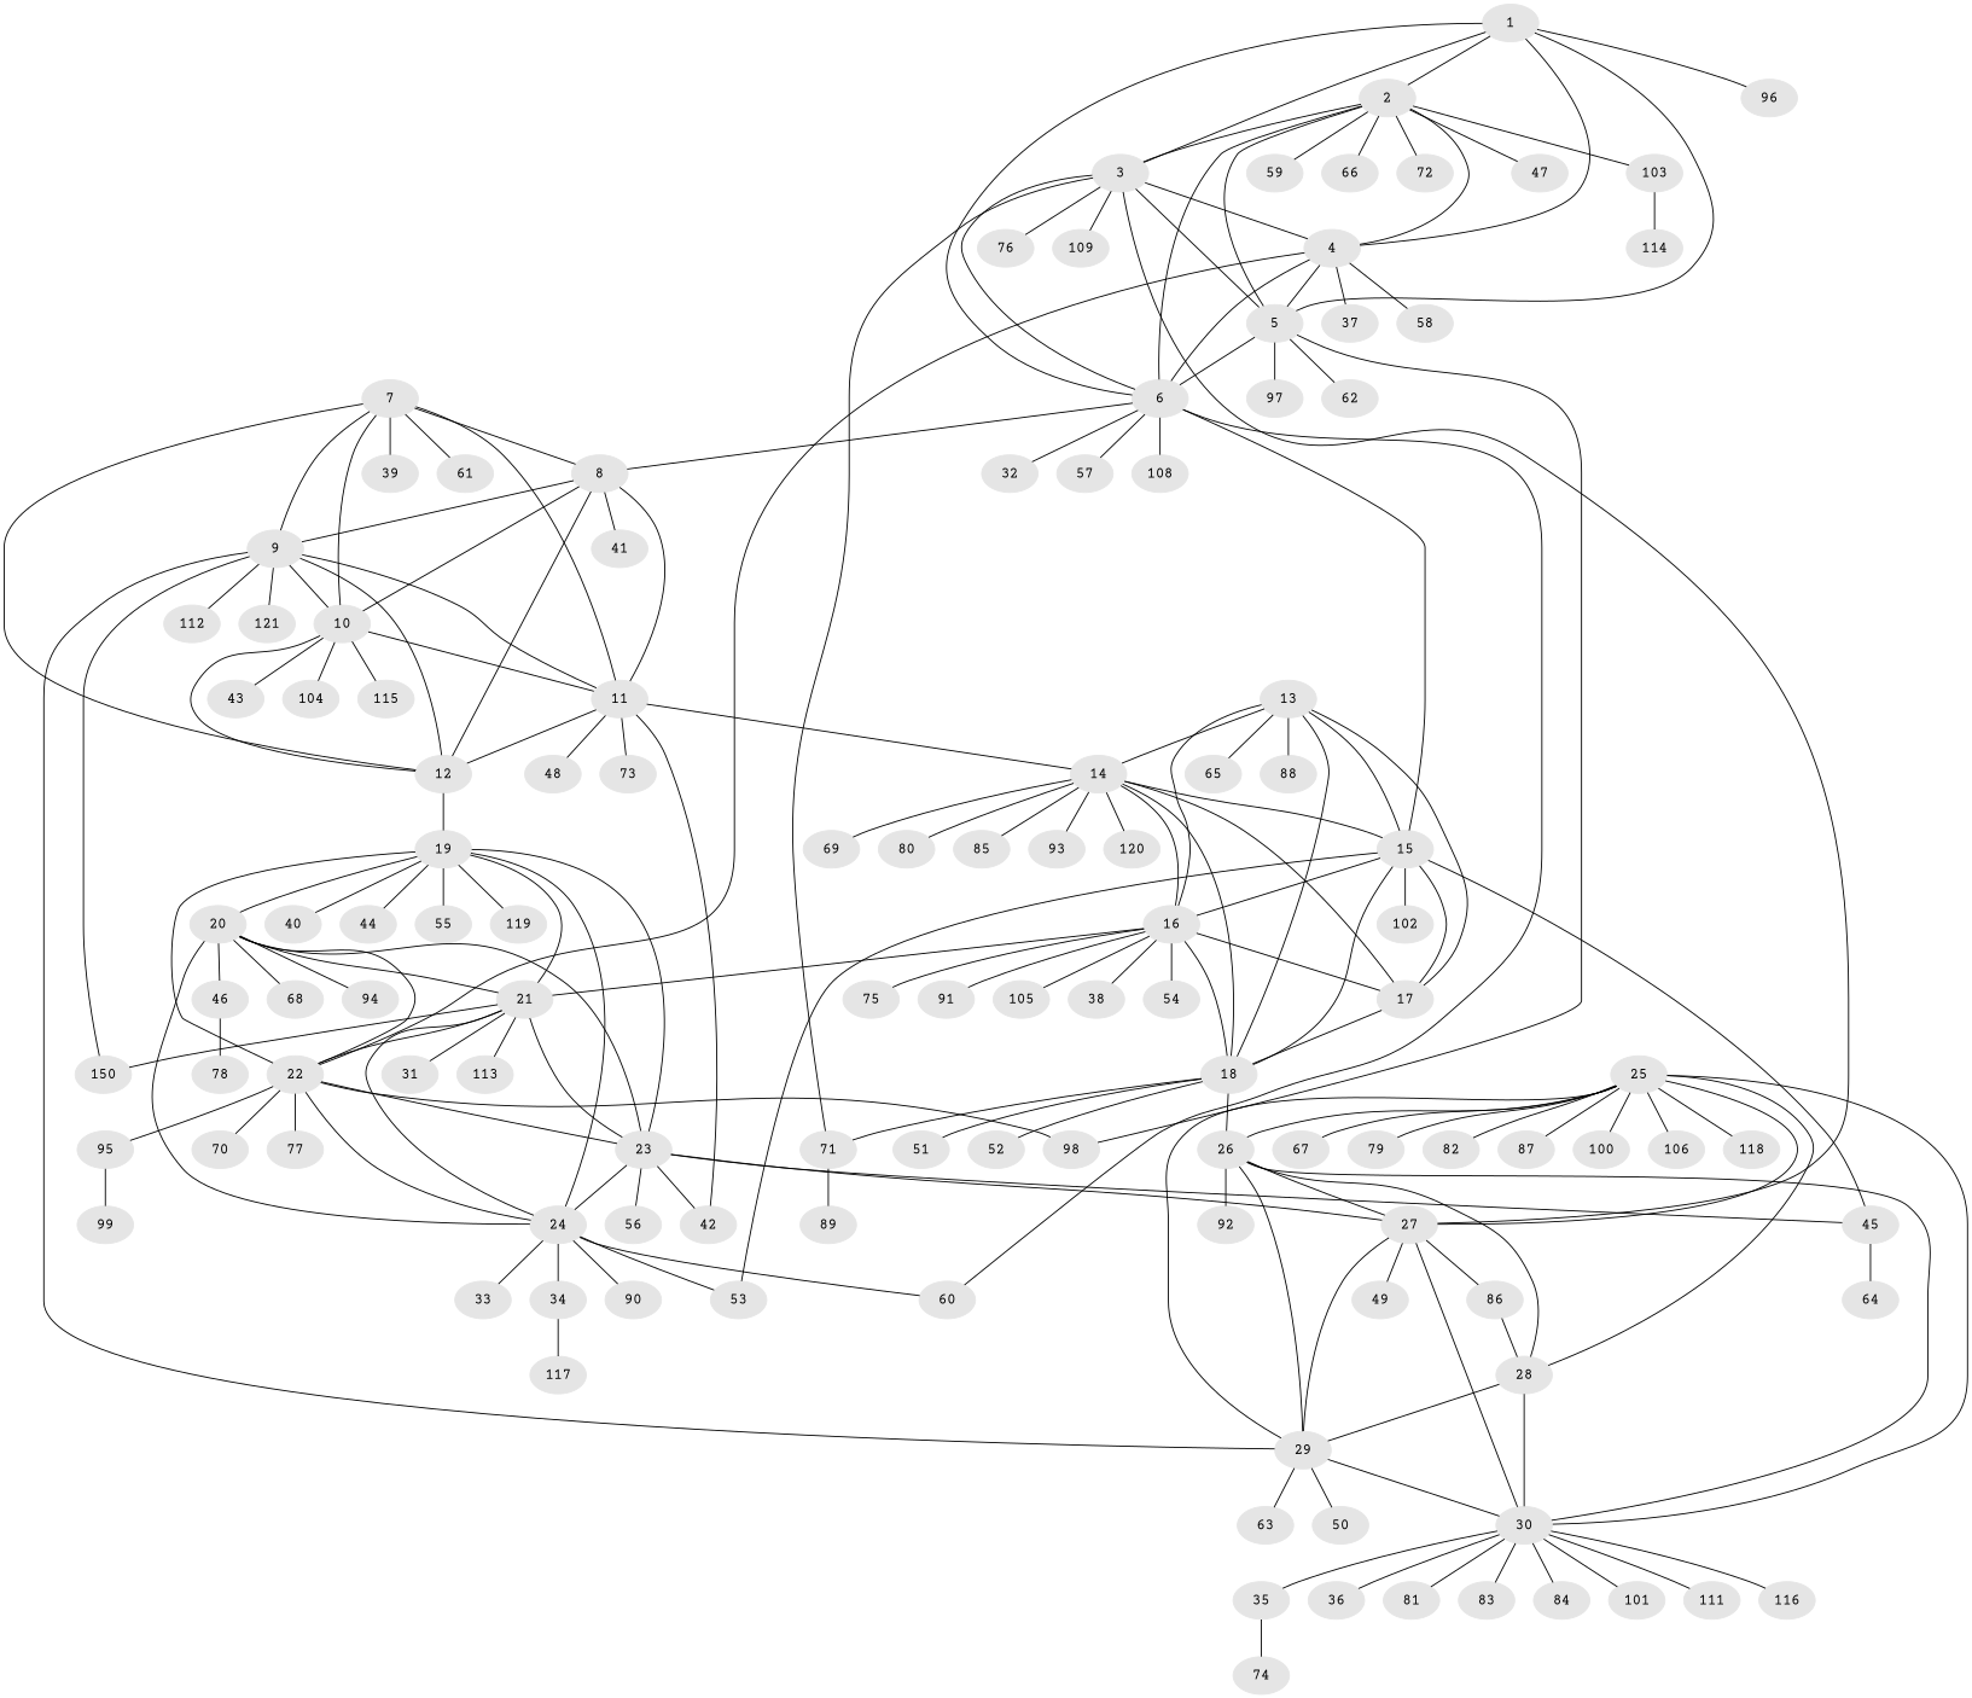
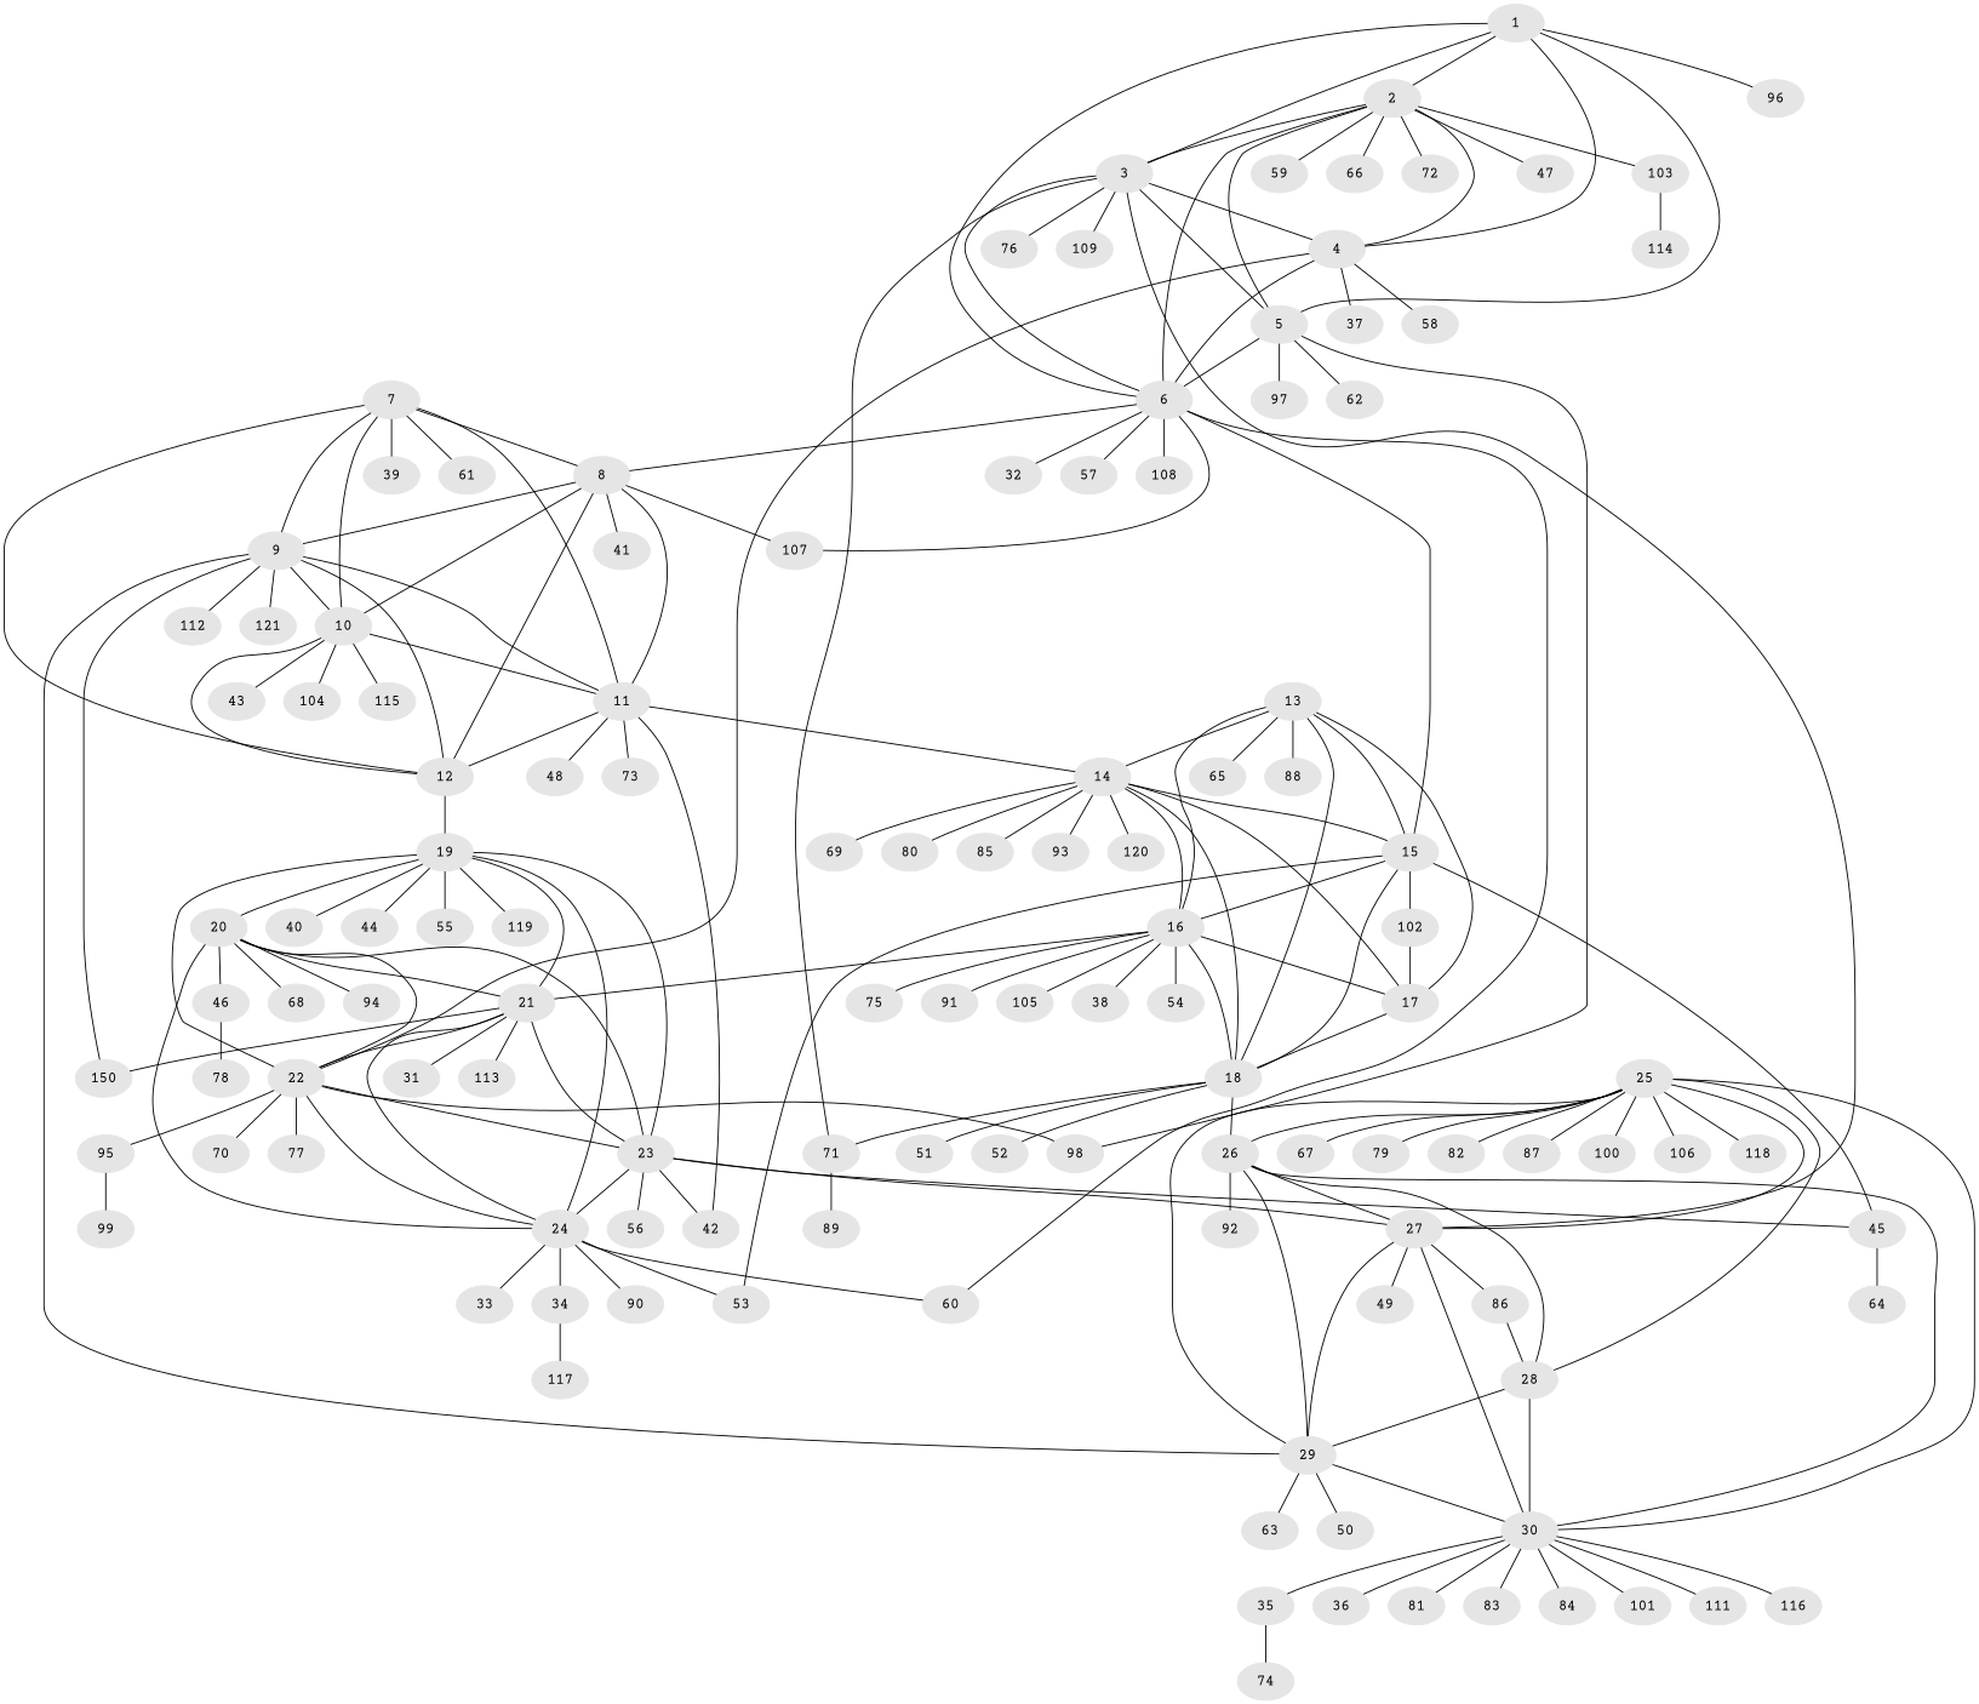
  graph {
    fontname="Courier Prime"
    node [color=gray90 fontname="Courier Prime" style=filled]
    edge [fontname="Courier Prime"]
    1
    2
    3
    4
    5
    6
    96
    47
    59
    66
    72
    103
    27
    71
    76
    109
    22
    37
    58
    62
    97
    98
    8
    15
    32
    57
    60
+   107
    108
    114
    29
    30
    49
    86
    89
    23
    24
    70
    77
    95
    9
    10
    11
    12
    41
    16
    17
    18
    45
    53
    102
    7
    39
    61
    n55 [label=150]
    112
    121
    43
    104
    115
    14
    42
    48
    73
    19
    50
    63
    69
    80
    85
    93
    120
    21
    20
    40
    44
    55
    119
    13
    65
    88
    38
    54
    75
    91
    105
    26
    51
    52
    64
    31
    113
    28
    92
    46
    68
    94
    56
    33
    34
    90
    78
    99
    117
    25
    67
    79
    82
    87
    100
    106
    118
    35
    36
    81
    83
    84
    101
    111
    116
    74
    1 -- 2
    1 -- 3
    1 -- 4
    1 -- 5
    1 -- 6
    1 -- 96
    2 -- 3
    2 -- 4
    2 -- 5
    2 -- 6
    2 -- 47
    2 -- 59
    2 -- 66
    2 -- 72
    2 -- 103
    3 -- 4
    3 -- 5
    3 -- 6
    3 -- 27
    3 -- 71
    3 -- 76
    3 -- 109
-   4 -- 5
    4 -- 6
    4 -- 22
    4 -- 37
    4 -- 58
    5 -- 6
    5 -- 62
    5 -- 97
    5 -- 98
    6 -- 8
    6 -- 15
    6 -- 32
    6 -- 57
    6 -- 60
+   6 -- 107
    6 -- 108
    103 -- 114
    27 -- 29
    27 -- 30
    27 -- 49
    27 -- 86
    71 -- 89
    22 -- 98
    22 -- 23
    22 -- 24
    22 -- 70
    22 -- 77
    22 -- 95
+   8 -- 107
    8 -- 9
    8 -- 10
    8 -- 11
    8 -- 12
    8 -- 41
    15 -- 16
-   15 -- 17
+   102 -- 17
    15 -- 18
    15 -- 45
    15 -- 53
    15 -- 102
    29 -- 30
    29 -- 50
    29 -- 63
    30 -- 35
    30 -- 36
    30 -- 81
    30 -- 83
    30 -- 84
    30 -- 101
    30 -- 111
    30 -- 116
    86 -- 28
    23 -- 27
    23 -- 24
    23 -- 45
    23 -- 42
    23 -- 56
    24 -- 60
    24 -- 53
    24 -- 33
    24 -- 34
    24 -- 90
    95 -- 99
    9 -- 29
    9 -- 10
    9 -- 11
    9 -- 12
    9 -- n55
    9 -- 112
    9 -- 121
    10 -- 11
    10 -- 12
    10 -- 43
    10 -- 104
    10 -- 115
    11 -- 12
    11 -- 14
    11 -- 42
    11 -- 48
    11 -- 73
    12 -- 19
    16 -- 17
    16 -- 18
    16 -- 21
    16 -- 38
    16 -- 54
    16 -- 75
    16 -- 91
    16 -- 105
    17 -- 18
    18 -- 71
    18 -- 26
    18 -- 51
    18 -- 52
    45 -- 64
    7 -- 8
    7 -- 9
    7 -- 10
    7 -- 11
    7 -- 12
    7 -- 39
    7 -- 61
    14 -- 15
    14 -- 16
    14 -- 17
    14 -- 18
    14 -- 69
    14 -- 80
    14 -- 85
    14 -- 93
    14 -- 120
    19 -- 22
    19 -- 23
    19 -- 24
    19 -- 21
    19 -- 20
    19 -- 40
    19 -- 44
    19 -- 55
    19 -- 119
    21 -- 22
    21 -- 23
    21 -- 24
    21 -- n55
    21 -- 31
    21 -- 113
    20 -- 22
    20 -- 23
    20 -- 24
    20 -- 21
    20 -- 46
    20 -- 68
    20 -- 94
    13 -- 15
    13 -- 16
    13 -- 17
    13 -- 18
    13 -- 14
    13 -- 65
    13 -- 88
    26 -- 27
    26 -- 29
    26 -- 30
    26 -- 28
    26 -- 92
    28 -- 29
    28 -- 30
    46 -- 78
    34 -- 117
    25 -- 27
    25 -- 29
    25 -- 30
    25 -- 26
    25 -- 28
    25 -- 67
    25 -- 79
    25 -- 82
    25 -- 87
    25 -- 100
    25 -- 106
    25 -- 118
    35 -- 74
  }
